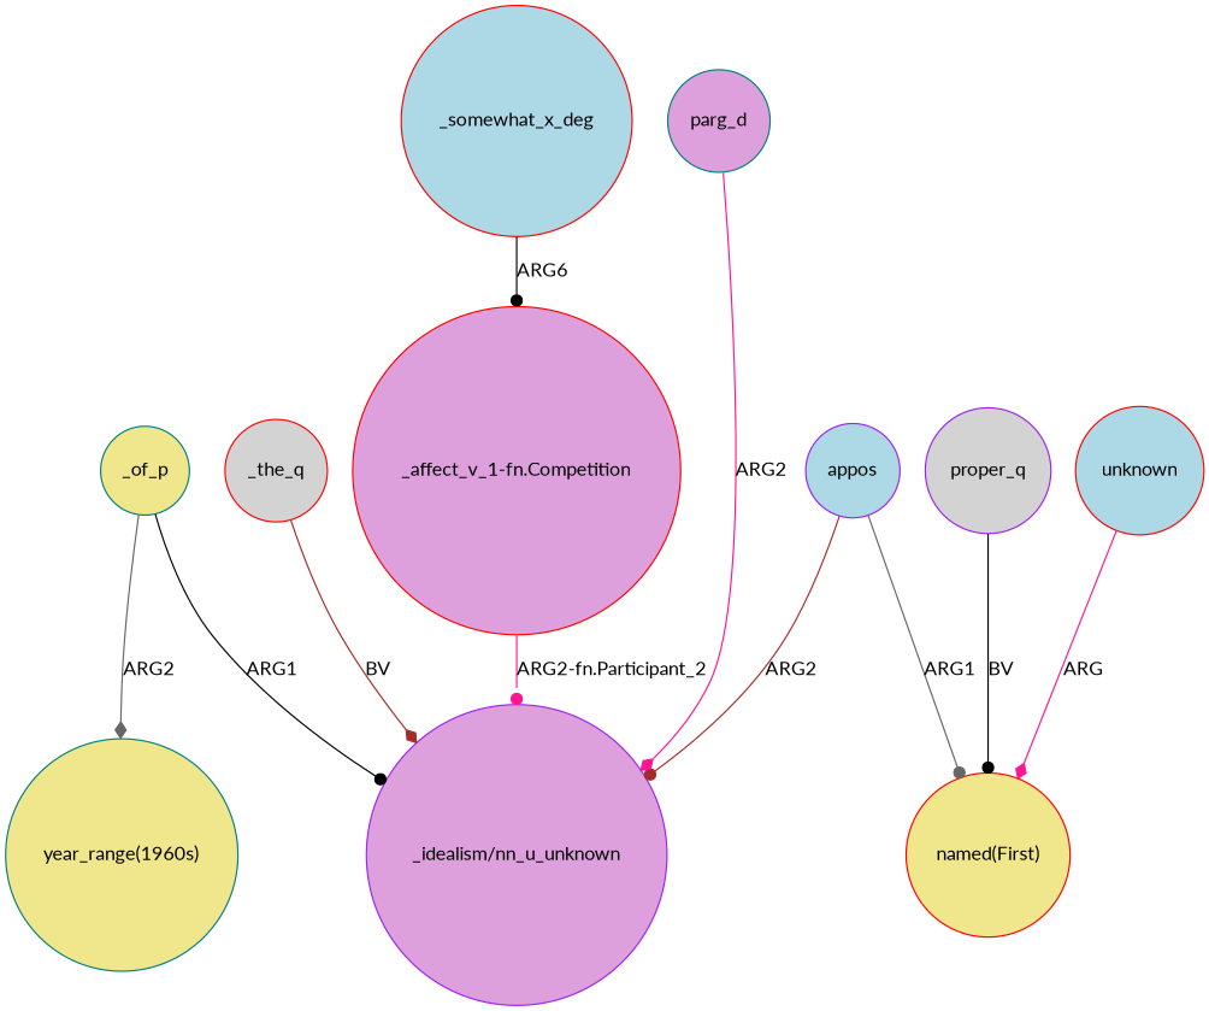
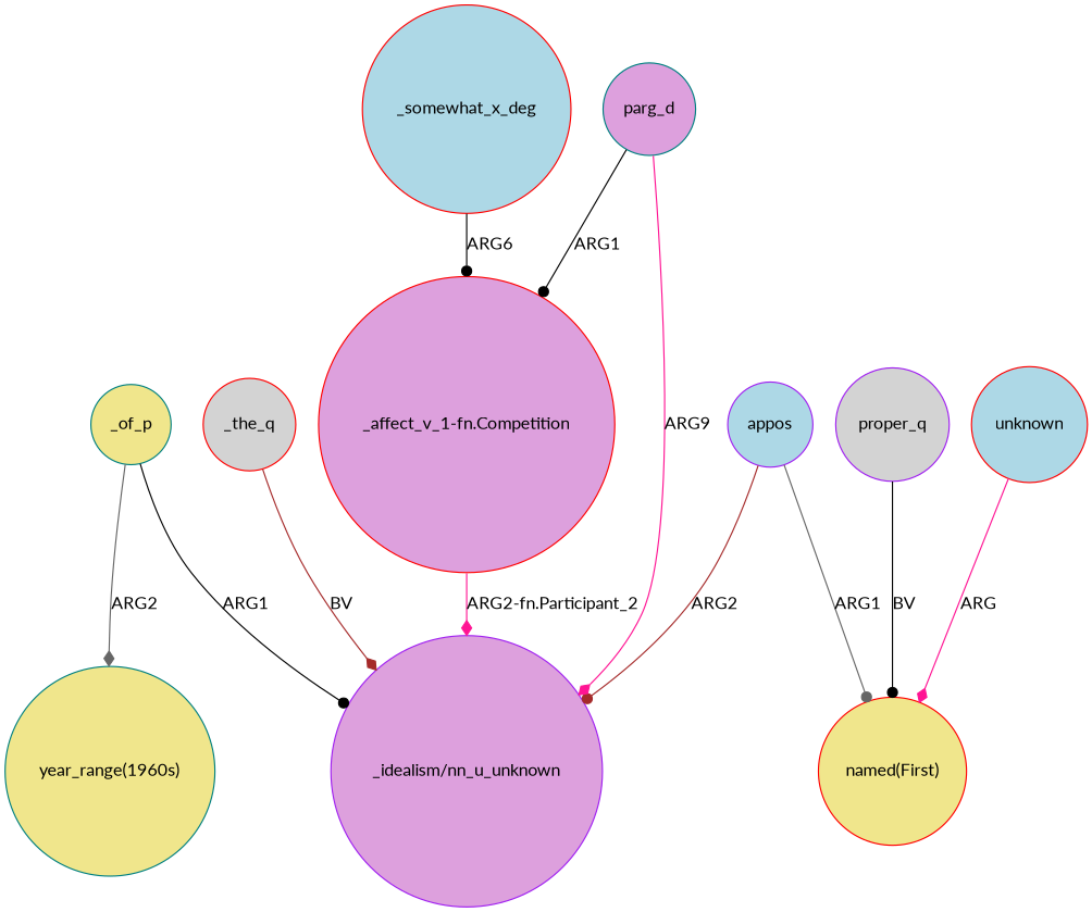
  digraph {
    fontname=Lato
    node [color=red fillcolor=khaki fontname=Lato shape=circle style=filled]
    edge [arrowhead=dot color=black fontname=Lato]
    _of_p [color=teal]
    "_idealism/nn_u_unknown" [color=purple fillcolor=plum]
    "year_range(1960s)" [color=teal]
    proper_q [color=purple fillcolor=lightgrey]
    "named(First)"
    _the_q [fillcolor=lightgrey]
    appos [color=purple fillcolor=lightblue]
    "_affect_v_1-fn.Competition" [fillcolor=plum]
    parg_d [color=teal fillcolor=plum]
    unknown [fillcolor=lightblue]
    _somewhat_x_deg [fillcolor=lightblue]
    _of_p -> "_idealism/nn_u_unknown" [label=ARG1]
    _of_p -> "year_range(1960s)" [arrowhead=diamond color=gray40 label=ARG2]
    proper_q -> "named(First)" [label=BV]
    _the_q -> "_idealism/nn_u_unknown" [arrowhead=diamond color=brown label=BV]
    appos -> "_idealism/nn_u_unknown" [color=brown label=ARG2]
    appos -> "named(First)" [color=gray40 label=ARG1]
-   "_affect_v_1-fn.Competition" -> "_idealism/nn_u_unknown" [color=deeppink label="ARG2-fn.Participant_2"]
-   parg_d -> "_idealism/nn_u_unknown" [arrowhead=diamond color=deeppink label=ARG2]
+   "_affect_v_1-fn.Competition" -> "_idealism/nn_u_unknown" [arrowhead=diamond color=deeppink label="ARG2-fn.Participant_2"]
+   parg_d -> "_idealism/nn_u_unknown" [arrowhead=diamond color=deeppink label=ARG9]
+   parg_d -> "_affect_v_1-fn.Competition" [label=ARG1]
    unknown -> "named(First)" [arrowhead=diamond color=deeppink label=ARG]
    _somewhat_x_deg -> "_affect_v_1-fn.Competition" [label=ARG6]
  }
